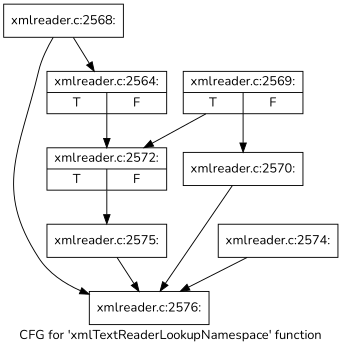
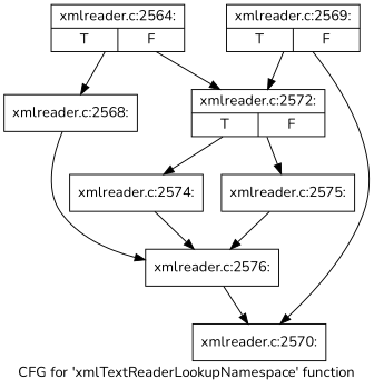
  digraph {
    fontname=Nunito
    label="CFG for 'xmlTextReaderLookupNamespace' function"
    node [fontname=Nunito shape=record]
    edge [fontname=Nunito]
    n1 [label="{xmlreader.c:2564:|{<s0>T|<s1>F}}"]
    n2 [label="{xmlreader.c:2568:}"]
    n3 [label="{xmlreader.c:2572:|{<s0>T|<s1>F}}"]
    n4 [label="{xmlreader.c:2576:}"]
    n5 [label="{xmlreader.c:2569:|{<s0>T|<s1>F}}"]
    n6 [label="{xmlreader.c:2570:}"]
    n7 [label="{xmlreader.c:2574:}"]
    n8 [label="{xmlreader.c:2575:}"]
-   n2 -> n1
+   n1 -> n2
    n1 -> n3
    n2 -> n4
+   n3 -> n7
    n3 -> n8
    n5 -> n3
    n5 -> n6
-   n6 -> n4
+   n4 -> n6
    n7 -> n4
    n8 -> n4
  }
